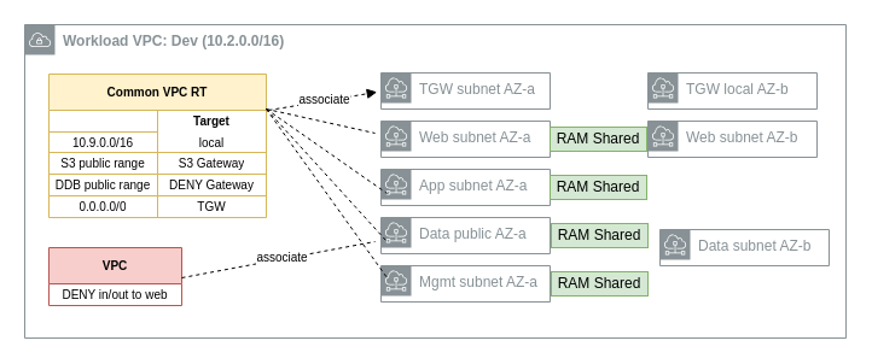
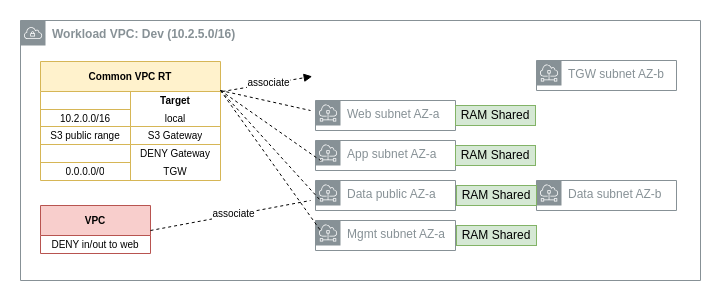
  <mxCell id="0" />
  <mxCell id="1" parent="0" />
- <mxCell id="2" value="TGW subnet AZ-a" style="outlineConnect=0;gradientColor=none;html=1;whiteSpace=wrap;fontSize=12;fontStyle=0;shape=mxgraph.aws4.group;grIcon=mxgraph.aws4.group_subnet;strokeColor=#879196;fillColor=none;verticalAlign=top;align=left;spacingLeft=30;fontColor=#879196;dashed=0;" parent="1" vertex="1"><mxGeometry x="315" y="60" width="140" height="30" as="geometry" /></mxCell>
  <mxCell id="3" value="Web subnet AZ-a" style="outlineConnect=0;gradientColor=none;html=1;whiteSpace=wrap;fontSize=12;fontStyle=0;shape=mxgraph.aws4.group;grIcon=mxgraph.aws4.group_subnet;strokeColor=#879196;fillColor=none;verticalAlign=top;align=left;spacingLeft=30;fontColor=#879196;dashed=0;" parent="1" vertex="1"><mxGeometry x="315" width="140" height="30" as="geometry" y="100" /></mxCell>
  <mxCell id="4" value="App subnet AZ-a" style="outlineConnect=0;gradientColor=none;html=1;whiteSpace=wrap;fontSize=12;fontStyle=0;shape=mxgraph.aws4.group;grIcon=mxgraph.aws4.group_subnet;strokeColor=#879196;fillColor=none;verticalAlign=top;align=left;spacingLeft=30;fontColor=#879196;dashed=0;" parent="1" vertex="1"><mxGeometry x="315" y="140" width="140" height="30" as="geometry" /></mxCell>
  <mxCell id="5" value="Data public AZ-a" style="outlineConnect=0;gradientColor=none;html=1;whiteSpace=wrap;fontSize=12;fontStyle=0;shape=mxgraph.aws4.group;grIcon=mxgraph.aws4.group_subnet;strokeColor=#879196;fillColor=none;verticalAlign=top;align=left;spacingLeft=30;fontColor=#879196;dashed=0;" parent="1" vertex="1"><mxGeometry x="315" y="180" width="140" height="30" as="geometry" /></mxCell>
  <mxCell id="6" value="Mgmt subnet AZ-a" style="outlineConnect=0;gradientColor=none;html=1;whiteSpace=wrap;fontSize=12;fontStyle=0;shape=mxgraph.aws4.group;grIcon=mxgraph.aws4.group_subnet;strokeColor=#879196;fillColor=none;verticalAlign=top;align=left;spacingLeft=30;fontColor=#879196;dashed=0;" parent="1" vertex="1"><mxGeometry x="315" y="220" width="140" height="30" as="geometry" /></mxCell>
- <mxCell id="7" value="TGW local AZ-b" style="outlineConnect=0;gradientColor=none;html=1;whiteSpace=wrap;fontSize=12;fontStyle=0;shape=mxgraph.aws4.group;grIcon=mxgraph.aws4.group_subnet;strokeColor=#879196;fillColor=none;verticalAlign=top;align=left;spacingLeft=30;fontColor=#879196;dashed=0;" parent="1" vertex="1"><mxGeometry x="536" y="60" width="140" height="30" as="geometry" /></mxCell>
- <mxCell id="8" value="Web subnet AZ-b" style="outlineConnect=0;gradientColor=none;html=1;whiteSpace=wrap;fontSize=12;fontStyle=0;shape=mxgraph.aws4.group;grIcon=mxgraph.aws4.group_subnet;strokeColor=#879196;fillColor=none;verticalAlign=top;align=left;spacingLeft=30;fontColor=#879196;dashed=0;" parent="1" vertex="1"><mxGeometry x="536" width="140" height="30" as="geometry" y="100" /></mxCell>
- <mxCell id="9" value="Data subnet AZ-b&lt;br&gt;" style="outlineConnect=0;gradientColor=none;html=1;whiteSpace=wrap;fontSize=12;fontStyle=0;shape=mxgraph.aws4.group;grIcon=mxgraph.aws4.group_subnet;strokeColor=#879196;fillColor=none;verticalAlign=top;align=left;spacingLeft=30;fontColor=#879196;dashed=0;" parent="1" vertex="1"><mxGeometry x="546" y="190" width="140" height="30" as="geometry" /></mxCell>
- <mxCell id="10" value="&lt;b&gt;Workload VPC: Dev (10.2.0.0/16)&lt;/b&gt;" style="outlineConnect=0;gradientColor=none;html=1;whiteSpace=wrap;fontSize=12;fontStyle=0;shape=mxgraph.aws4.group;grIcon=mxgraph.aws4.group_vpc;strokeColor=#879196;fillColor=none;verticalAlign=top;align=left;spacingLeft=30;fontColor=#879196;dashed=0;" parent="1" vertex="1"><mxGeometry x="20" y="20" width="680" height="260" as="geometry" /></mxCell>
+ <mxCell id="7" value="TGW subnet AZ-b" style="outlineConnect=0;gradientColor=none;html=1;whiteSpace=wrap;fontSize=12;fontStyle=0;shape=mxgraph.aws4.group;grIcon=mxgraph.aws4.group_subnet;strokeColor=#879196;fillColor=none;verticalAlign=top;align=left;spacingLeft=30;fontColor=#879196;dashed=0;" parent="1" vertex="1"><mxGeometry x="536" y="60" width="140" height="30" as="geometry" /></mxCell>
+ <mxCell id="9" value="Data subnet AZ-b&lt;br&gt;" style="outlineConnect=0;gradientColor=none;html=1;whiteSpace=wrap;fontSize=12;fontStyle=0;shape=mxgraph.aws4.group;grIcon=mxgraph.aws4.group_subnet;strokeColor=#879196;fillColor=none;verticalAlign=top;align=left;spacingLeft=30;fontColor=#879196;dashed=0;" parent="1" vertex="1"><mxGeometry x="536" y="180" width="140" height="30" as="geometry" /></mxCell>
+ <mxCell id="10" value="&lt;b&gt;Workload VPC: Dev (10.2.5.0/16)&lt;/b&gt;" style="outlineConnect=0;gradientColor=none;html=1;whiteSpace=wrap;fontSize=12;fontStyle=0;shape=mxgraph.aws4.group;grIcon=mxgraph.aws4.group_vpc;strokeColor=#879196;fillColor=none;verticalAlign=top;align=left;spacingLeft=30;fontColor=#879196;dashed=0;" parent="1" vertex="1"><mxGeometry x="20" y="20" width="680" height="260" as="geometry" /></mxCell>
  <mxCell id="11" value="RAM Shared" style="text;html=1;strokeColor=#82b366;fillColor=#d5e8d4;align=center;verticalAlign=middle;whiteSpace=wrap;overflow=hidden;" parent="1" vertex="1"><mxGeometry x="455" y="105" width="80" height="20" as="geometry" /></mxCell>
  <mxCell id="12" value="RAM Shared" style="text;html=1;strokeColor=#82b366;fillColor=#d5e8d4;align=center;verticalAlign=middle;whiteSpace=wrap;overflow=hidden;" parent="1" vertex="1"><mxGeometry x="455" y="145" width="80" height="20" as="geometry" /></mxCell>
  <mxCell id="13" value="RAM Shared" style="text;html=1;strokeColor=#82b366;fillColor=#d5e8d4;align=center;verticalAlign=middle;whiteSpace=wrap;overflow=hidden;" parent="1" vertex="1"><mxGeometry x="456" y="185" width="80" height="20" as="geometry" /></mxCell>
  <mxCell id="14" value="RAM Shared" style="text;html=1;strokeColor=#82b366;fillColor=#d5e8d4;align=center;verticalAlign=middle;whiteSpace=wrap;overflow=hidden;" parent="1" vertex="1"><mxGeometry x="456" y="225" width="80" height="20" as="geometry" /></mxCell>
  <mxCell id="15" value="Common VPC RT" style="shape=table;html=1;whiteSpace=wrap;startSize=30;container=1;collapsible=0;childLayout=tableLayout;fontStyle=1;align=center;fillColor=#fff2cc;strokeColor=#d6b656;fontSize=10;" parent="1" vertex="1"><mxGeometry x="40" y="61" width="180" height="119" as="geometry" /></mxCell>
  <mxCell id="16" value="" style="shape=partialRectangle;html=1;whiteSpace=wrap;collapsible=0;dropTarget=0;pointerEvents=0;fillColor=none;top=0;left=0;bottom=0;right=0;points=[[0,0.5],[1,0.5]];portConstraint=eastwest;fontSize=10;" parent="15" vertex="1"><mxGeometry y="30" width="180" height="18" as="geometry" /></mxCell>
  <mxCell id="17" value="&lt;b style=&quot;font-size: 10px;&quot;&gt;Target&lt;/b&gt;" style="shape=partialRectangle;html=1;whiteSpace=wrap;connectable=0;fillColor=none;top=0;left=0;bottom=0;right=0;overflow=hidden;fontSize=10;" parent="16" vertex="1"><mxGeometry x="90" width="90" height="18" as="geometry" /></mxCell>
  <mxCell id="18" style="shape=partialRectangle;html=1;whiteSpace=wrap;collapsible=0;dropTarget=0;pointerEvents=0;fillColor=none;top=0;left=0;bottom=0;right=0;points=[[0,0.5],[1,0.5]];portConstraint=eastwest;fontSize=10;" parent="15" vertex="1"><mxGeometry y="48" width="180" height="17" as="geometry" /></mxCell>
- <mxCell id="19" value="10.9.0.0/16" style="shape=partialRectangle;html=1;whiteSpace=wrap;connectable=0;fillColor=none;top=0;left=0;bottom=0;right=0;overflow=hidden;fontSize=10;" parent="18" vertex="1"><mxGeometry width="90" height="17" as="geometry" /></mxCell>
+ <mxCell id="19" value="10.2.0.0/16" style="shape=partialRectangle;html=1;whiteSpace=wrap;connectable=0;fillColor=none;top=0;left=0;bottom=0;right=0;overflow=hidden;fontSize=10;" parent="18" vertex="1"><mxGeometry width="90" height="17" as="geometry" /></mxCell>
  <mxCell id="20" value="local" style="shape=partialRectangle;html=1;whiteSpace=wrap;connectable=0;fillColor=none;top=0;left=0;bottom=0;right=0;overflow=hidden;fontSize=10;" parent="18" vertex="1"><mxGeometry x="90" width="90" height="17" as="geometry" /></mxCell>
  <mxCell id="21" value="" style="shape=partialRectangle;html=1;whiteSpace=wrap;collapsible=0;dropTarget=0;pointerEvents=0;fillColor=none;top=0;left=0;bottom=0;right=0;points=[[0,0.5],[1,0.5]];portConstraint=eastwest;fontSize=10;" parent="15" vertex="1"><mxGeometry y="65" width="180" height="18" as="geometry" /></mxCell>
  <mxCell id="22" value="S3 public range" style="shape=partialRectangle;html=1;whiteSpace=wrap;connectable=0;fillColor=none;top=0;left=0;bottom=0;right=0;overflow=hidden;fontSize=10;" parent="21" vertex="1"><mxGeometry width="90" height="18" as="geometry" /></mxCell>
  <mxCell id="23" value="S3 Gateway" style="shape=partialRectangle;html=1;whiteSpace=wrap;connectable=0;fillColor=none;top=0;left=0;bottom=0;right=0;overflow=hidden;fontSize=10;" parent="21" vertex="1"><mxGeometry x="90" width="90" height="18" as="geometry" /></mxCell>
  <mxCell id="24" value="" style="shape=partialRectangle;html=1;whiteSpace=wrap;collapsible=0;dropTarget=0;pointerEvents=0;fillColor=none;top=0;left=0;bottom=0;right=0;points=[[0,0.5],[1,0.5]];portConstraint=eastwest;fontSize=10;" parent="15" vertex="1"><mxGeometry y="83" width="180" height="18" as="geometry" /></mxCell>
- <mxCell id="25" value="DDB public range" style="shape=partialRectangle;html=1;whiteSpace=wrap;connectable=0;fillColor=none;top=0;left=0;bottom=0;right=0;overflow=hidden;fontSize=10;" parent="24" vertex="1"><mxGeometry width="90" height="18" as="geometry" /></mxCell>
  <mxCell id="26" value="DENY Gateway" style="shape=partialRectangle;html=1;whiteSpace=wrap;connectable=0;fillColor=none;top=0;left=0;bottom=0;right=0;overflow=hidden;fontSize=10;" parent="24" vertex="1"><mxGeometry x="90" width="90" height="18" as="geometry" /></mxCell>
  <mxCell id="27" style="shape=partialRectangle;html=1;whiteSpace=wrap;collapsible=0;dropTarget=0;pointerEvents=0;fillColor=none;top=0;left=0;bottom=0;right=0;points=[[0,0.5],[1,0.5]];portConstraint=eastwest;fontSize=10;" parent="15" vertex="1"><mxGeometry y="101" width="180" height="18" as="geometry" /></mxCell>
  <mxCell id="28" value="&lt;span style=&quot;font-size: 10px;&quot;&gt;0.0.0.0/0&lt;/span&gt;" style="shape=partialRectangle;html=1;whiteSpace=wrap;connectable=0;fillColor=none;top=0;left=0;bottom=0;right=0;overflow=hidden;fontSize=10;" parent="27" vertex="1"><mxGeometry width="90" height="18" as="geometry" /></mxCell>
  <mxCell id="29" value="&lt;span style=&quot;font-size: 10px;&quot;&gt;TGW&lt;/span&gt;" style="shape=partialRectangle;html=1;whiteSpace=wrap;connectable=0;fillColor=none;top=0;left=0;bottom=0;right=0;overflow=hidden;fontSize=10;" parent="27" vertex="1"><mxGeometry x="90" width="90" height="18" as="geometry" /></mxCell>
  <mxCell id="30" value="VPC" style="shape=table;html=1;whiteSpace=wrap;startSize=30;container=1;collapsible=0;childLayout=tableLayout;fontStyle=1;align=center;fillColor=#f8cecc;strokeColor=#b85450;fontSize=10;" vertex="1" parent="1"><mxGeometry x="40" y="205" width="110" height="48" as="geometry" /></mxCell>
  <mxCell id="31" value="" style="shape=partialRectangle;html=1;whiteSpace=wrap;collapsible=0;dropTarget=0;pointerEvents=0;fillColor=none;top=0;left=0;bottom=0;right=0;points=[[0,0.5],[1,0.5]];portConstraint=eastwest;fontSize=10;" vertex="1" parent="30"><mxGeometry y="30" width="110" height="18" as="geometry" /></mxCell>
  <mxCell id="32" value="&lt;span style=&quot;font-size: 10px&quot;&gt;DENY in/out to web&lt;/span&gt;" style="shape=partialRectangle;html=1;whiteSpace=wrap;connectable=0;fillColor=none;top=0;left=0;bottom=0;right=0;overflow=hidden;fontSize=10;" vertex="1" parent="31"><mxGeometry width="110" height="18" as="geometry" /></mxCell>
  <mxCell id="33" value="" style="endArrow=block;dashed=1;html=1;fontSize=10;exitX=1.011;exitY=0.252;exitDx=0;exitDy=0;exitPerimeter=0;entryX=0.429;entryY=0.215;entryDx=0;entryDy=0;entryPerimeter=0;" edge="1" parent="1" source="15" target="10"><mxGeometry width="50" height="50" relative="1" as="geometry"><mxPoint x="260" y="0" as="sourcePoint" /><mxPoint x="310" y="-50" as="targetPoint" /></mxGeometry></mxCell>
  <mxCell id="34" value="associate" style="edgeLabel;html=1;align=center;verticalAlign=middle;resizable=0;points=[];fontSize=10;" vertex="1" connectable="0" parent="33"><mxGeometry x="0.034" y="2" relative="1" as="geometry"><mxPoint as="offset" /></mxGeometry></mxCell>
  <mxCell id="35" value="" style="endArrow=none;dashed=1;html=1;fontSize=10;" edge="1" parent="1"><mxGeometry width="50" height="50" relative="1" as="geometry"><mxPoint x="220" y="90" as="sourcePoint" /><mxPoint x="310" y="110" as="targetPoint" /></mxGeometry></mxCell>
  <mxCell id="36" value="" style="endArrow=none;dashed=1;html=1;fontSize=10;" edge="1" parent="1"><mxGeometry width="50" height="50" relative="1" as="geometry"><mxPoint x="220" y="90" as="sourcePoint" /><mxPoint x="320" y="160" as="targetPoint" /></mxGeometry></mxCell>
  <mxCell id="37" value="" style="endArrow=none;dashed=1;html=1;fontSize=10;" edge="1" parent="1"><mxGeometry width="50" height="50" relative="1" as="geometry"><mxPoint x="220" y="90" as="sourcePoint" /><mxPoint x="320" y="200" as="targetPoint" /></mxGeometry></mxCell>
  <mxCell id="38" value="" style="endArrow=none;dashed=1;html=1;fontSize=10;" edge="1" parent="1"><mxGeometry width="50" height="50" relative="1" as="geometry"><mxPoint x="220" y="90" as="sourcePoint" /><mxPoint x="320" y="230" as="targetPoint" /></mxGeometry></mxCell>
  <mxCell id="39" value="" style="endArrow=none;dashed=1;html=1;fontSize=10;" edge="1" parent="1"><mxGeometry width="50" height="50" relative="1" as="geometry"><mxPoint x="150" y="230" as="sourcePoint" /><mxPoint x="310" y="200" as="targetPoint" /></mxGeometry></mxCell>
  <mxCell id="40" value="associate" style="edgeLabel;html=1;align=center;verticalAlign=middle;resizable=0;points=[];fontSize=10;" vertex="1" connectable="0" parent="39"><mxGeometry x="0.034" y="2" relative="1" as="geometry"><mxPoint as="offset" /></mxGeometry></mxCell>
